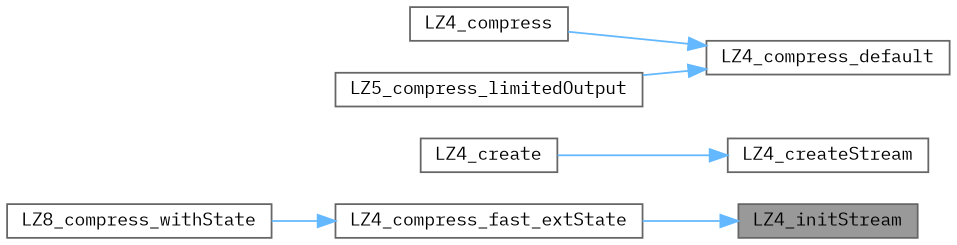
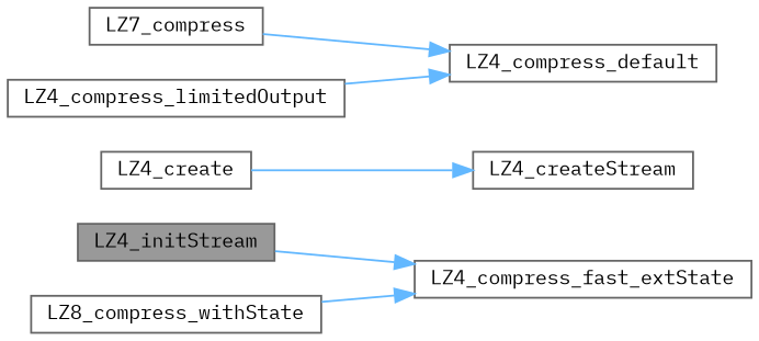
  digraph {
    fontname="IBM Plex Mono"
    rankdir=RL
    node [color=grey40 fillcolor=white fontname="IBM Plex Mono" fontsize=10 shape=box style=filled]
    edge [color=steelblue1 dir=back fontname="IBM Plex Mono" fontsize=10 labelfontname=Helvetica labelfontsize=10 style=solid]
    n1 [color=gray40 fillcolor=grey60 fontcolor=black height=0.2 label=LZ4_initStream width=0.4]
    n2 [height=0.2 label=LZ4_compress_fast_extState width=0.4]
    n3 [height=0.2 label=LZ8_compress_withState width=0.4]
    n4 [height=0.2 label=LZ4_createStream width=0.4]
    n5 [height=0.2 label=LZ4_create width=0.4]
    n6 [height=0.2 label=LZ4_compress_default width=0.4]
-   n7 [height=0.2 label=LZ4_compress width=0.4]
-   n8 [height=0.2 label=LZ5_compress_limitedOutput width=0.4]
-   n1 -> n2
+   n7 [height=0.2 label=LZ7_compress width=0.4]
+   n8 [height=0.2 label=LZ4_compress_limitedOutput width=0.4]
+   n2 -> n1
    n2 -> n3
    n4 -> n5
    n6 -> n7
    n6 -> n8
  }
